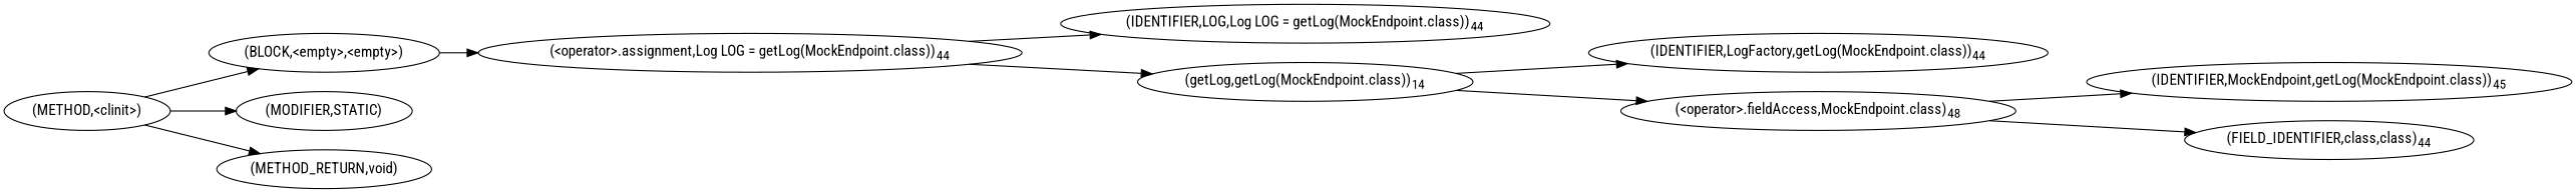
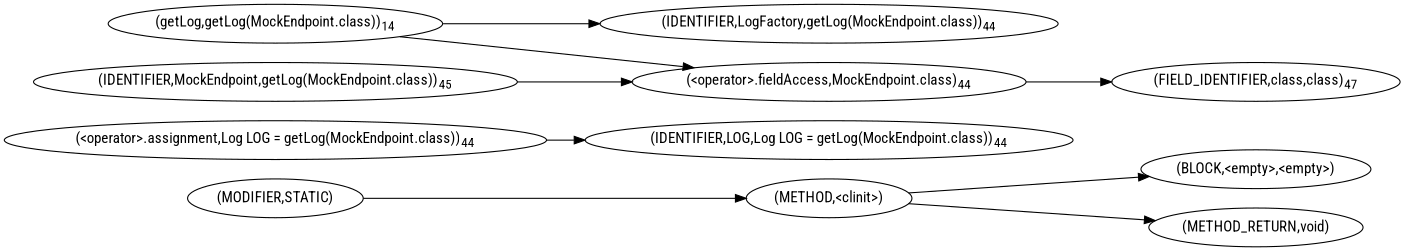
  digraph {
    fontname="Roboto Condensed"
    rankdir=LR
    node [fontname="Roboto Condensed"]
    edge [fontname="Roboto Condensed"]
    n1 [label=<(METHOD,&lt;clinit&gt;)>]
    n2 [label=<(BLOCK,&lt;empty&gt;,&lt;empty&gt;)>]
    n3 [label=<(MODIFIER,STATIC)>]
    n4 [label=<(METHOD_RETURN,void)>]
    n5 [label=<(&lt;operator&gt;.assignment,Log LOG = getLog(MockEndpoint.class))<SUB>44</SUB>>]
    n6 [label=<(IDENTIFIER,LOG,Log LOG = getLog(MockEndpoint.class))<SUB>44</SUB>>]
    n7 [label=<(getLog,getLog(MockEndpoint.class))<SUB>14</SUB>>]
    n8 [label=<(IDENTIFIER,LogFactory,getLog(MockEndpoint.class))<SUB>44</SUB>>]
-   n9 [label=<(&lt;operator&gt;.fieldAccess,MockEndpoint.class)<SUB>48</SUB>>]
+   n9 [label=<(&lt;operator&gt;.fieldAccess,MockEndpoint.class)<SUB>44</SUB>>]
    n10 [label=<(IDENTIFIER,MockEndpoint,getLog(MockEndpoint.class))<SUB>45</SUB>>]
-   n11 [label=<(FIELD_IDENTIFIER,class,class)<SUB>44</SUB>>]
+   n11 [label=<(FIELD_IDENTIFIER,class,class)<SUB>47</SUB>>]
    n1 -> n2
-   n1 -> n3
+   n3 -> n1
    n1 -> n4
-   n2 -> n5
    n5 -> n6
-   n5 -> n7
    n7 -> n8
    n7 -> n9
-   n9 -> n10
+   n10 -> n9
    n9 -> n11
  }
